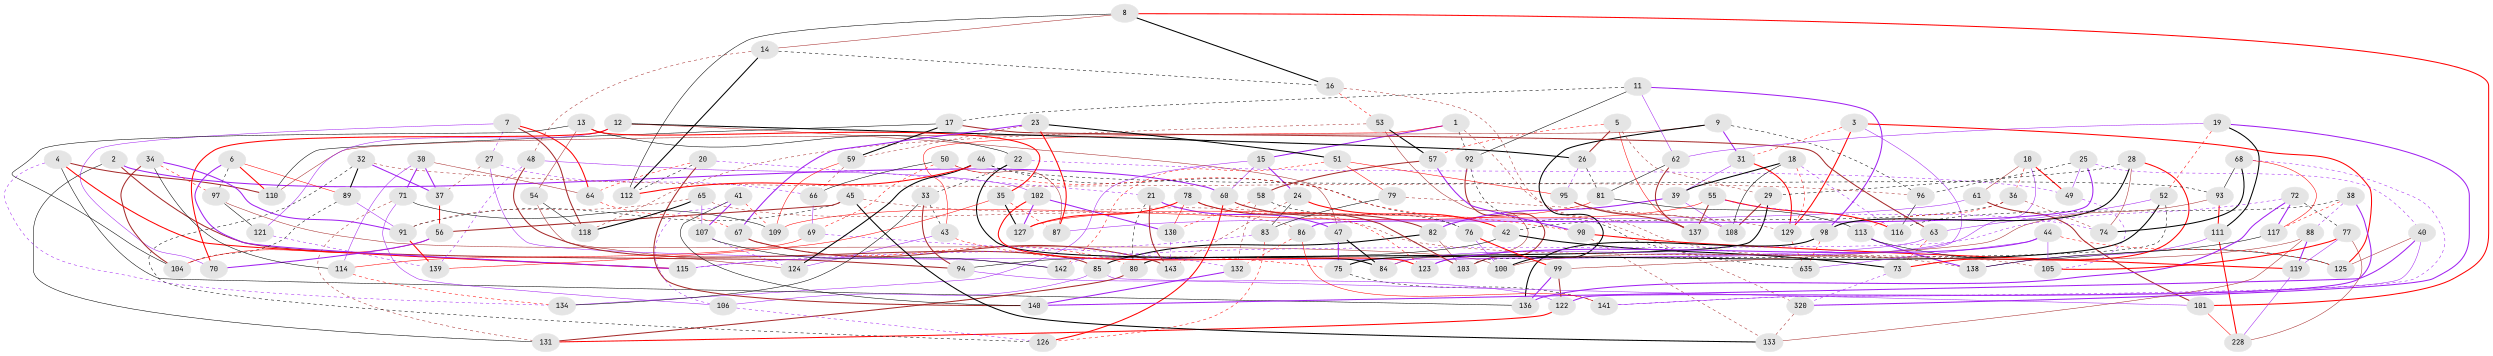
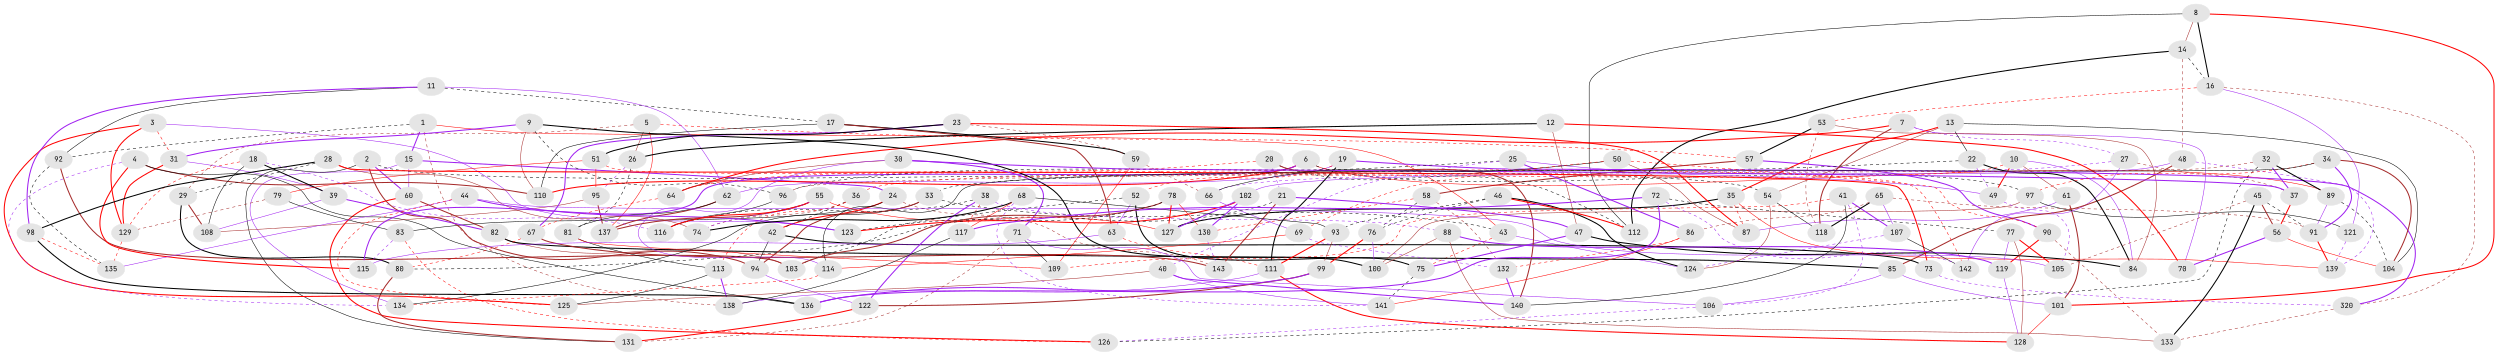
  graph {
    fontname="JetBrains Mono"
    node [color=gray90 fontname="JetBrains Mono" style=filled]
    edge [color=purple fontname="JetBrains Mono" style=bold]
    1
    15
    43
    92
    138
    60
    134
    24
    75
    124
-   135 [label=635]
+   135
    103
    2
    54
    94
    131
    118
    126
    82
    122
    3
    31
    123
    125
    129
    39
    61
    101
    87
    4
    110
    115
    136
    5
    26
    29
    57
    137
    81
    95
    108
    80
    90
    58
    6
    89
    97
    104
    91
    100
    121
    7
    27
    64
    70
    37
    66
    142
    67
    8
    14
    16
    112
    48
    53
    n66 [label=320]
-   128 [label=228]
+   128
    9
    96
    116
    10
    36
    49
    84
    42
    74
    113
    105
    11
    17
    62
    98
    59
    63
    12
    47
    139
    13
    22
    35
    33
    127
    85
    102
    143
    83
    133
    109
    73
    18
    19
    52
    111
    20
    21
    140
    23
    51
    79
    25
    40
    86
    141
    132
    56
    69
    28
    30
    71
    114
    106
    32
    34
    38
    88
    117
    119
    41
    107
    44
    45
    46
    76
    93
    99
    130
    50
    55
    65
    68
    72
    77
    78
    1 -- 15
    1 -- 43 [color=red style=solid]
    1 -- 92 [color=black style=dashed]
    1 -- 138 [color=brown style=dashed]
    15 -- 60 [style=solid]
    15 -- 134 [style=solid]
    15 -- 24
    43 -- 75 [color=red style=dashed]
    43 -- 124 [style=solid]
    92 -- 135 [color=black style=dashed]
    92 -- 103 [color=brown]
    60 -- 126 [color=red]
    60 -- 82 [color=brown]
    24 -- 42 [color=red]
    24 -- 143 [color=brown style=dashed]
    24 -- 83 [color=black style=solid]
    75 -- 141 [color=black style=dashed]
    2 -- 60
+   2 -- 54 [color=black style=dashed]
    2 -- 94 [color=brown]
    2 -- 131 [color=black style=solid]
    54 -- 124 [color=brown style=solid]
    54 -- 118 [color=black style=solid]
    94 -- 122 [style=solid]
    82 -- 103 [color=brown style=solid]
    82 -- 85 [color=black]
    122 -- 131 [color=red]
    3 -- 31 [color=red style=dashed]
    3 -- 123 [style=solid]
    3 -- 125 [color=red]
    3 -- 129 [color=red]
    31 -- 129 [color=red]
    31 -- 39 [style=solid]
    129 -- 135 [color=red style=dashed]
    39 -- 82
    39 -- 108 [style=solid]
    61 -- 101 [color=brown]
    61 -- 87 [style=solid]
    101 -- 128 [color=red style=solid]
    4 -- 134 [style=dashed]
    4 -- 110 [color=brown]
    4 -- 115 [color=red]
    4 -- 136 [color=black style=solid]
-   5 -- 26 [color=brown]
+   5 -- 26 [color=brown style=solid]
    5 -- 29 [color=brown style=dashed]
    5 -- 57 [color=red style=dashed]
    5 -- 137 [color=red style=solid]
    26 -- 81 [color=black style=dashed]
    26 -- 95 [style=dashed]
    29 -- 108 [color=brown]
    29 -- 80 [color=black]
    57 -- 90
    57 -- 58 [color=brown]
    81 -- 113 [color=black style=solid]
    81 -- 109 [color=red style=solid]
    95 -- 137 [color=brown]
    95 -- 108 [color=brown style=solid]
    80 -- 131 [color=brown]
    90 -- 133 [color=brown style=dashed]
    90 -- 119 [color=red]
    58 -- 132 [color=brown style=dashed]
    58 -- 76 [color=black style=dashed]
    58 -- 130 [color=red style=dashed]
    6 -- 110 [color=red]
    6 -- 115
    6 -- 89 [color=red style=solid]
    6 -- 97 [color=black style=dashed]
    89 -- 104 [color=black style=dashed]
    89 -- 91 [style=solid]
    97 -- 100 [color=brown style=solid]
    97 -- 121 [color=black style=solid]
    91 -- 139 [color=red]
    121 -- 139 [style=dashed]
    7 -- 118 [color=brown]
    7 -- 27 [style=dashed]
    7 -- 64 [color=red]
    7 -- 70 [style=solid]
    27 -- 37 [color=brown style=dashed]
    27 -- 66 [style=dashed]
    27 -- 142 [style=solid]
    64 -- 67 [color=red style=dashed]
    37 -- 56 [color=red]
    66 -- 69 [style=solid]
    67 -- 80 [color=red style=dashed]
    67 -- 143 [color=brown]
    8 -- 101 [color=red]
    8 -- 14 [color=brown style=solid]
    8 -- 16 [color=black]
    8 -- 112 [color=black style=solid]
    14 -- 16 [color=black style=dashed]
    14 -- 112 [color=black]
    14 -- 48 [color=brown style=dashed]
    16 -- 53 [color=red style=dashed]
    16 -- n66 [color=brown style=dashed]
    48 -- 139 [style=dashed]
    48 -- 85 [color=brown]
    48 -- 102 [style=solid]
    53 -- 118 [color=brown style=dashed]
    53 -- 57 [color=black]
    53 -- 84 [color=brown style=solid]
    n66 -- 133 [color=brown style=dashed]
    9 -- 31
    9 -- 110 [color=brown style=solid]
    9 -- 100 [color=black]
    9 -- 96 [color=black style=dashed]
    96 -- 116 [color=black style=solid]
    10 -- 61 [color=brown style=solid]
    10 -- 36 [color=red style=dashed]
    10 -- 49 [color=red]
    10 -- 84 [style=solid]
    36 -- 42 [color=black style=dashed]
    36 -- 74 [color=brown style=dashed]
    36 -- 113 [color=red style=dashed]
    49 -- 105 [style=dashed]
    42 -- 94 [color=black style=solid]
    42 -- 73 [color=black]
    113 -- 138
    113 -- 125 [color=black style=solid]
    11 -- 92 [color=black style=solid]
    11 -- 17 [color=black style=dashed]
    11 -- 62 [style=solid]
    11 -- 98
    17 -- 110 [color=black style=solid]
    17 -- 59 [color=black]
    17 -- 63 [color=brown]
    62 -- 137 [color=brown]
    62 -- 81 [color=black style=solid]
    98 -- 135 [color=red style=dashed]
    98 -- 136 [color=black]
    59 -- 66 [color=brown style=dashed]
    59 -- 109 [color=red style=solid]
    63 -- 115 [style=solid]
-   63 -- 73 [color=red style=dashed]
+   63 -- 111 [color=red style=dashed]
    12 -- 26 [color=black]
-   12 -- 121 [style=solid]
+   16 -- 121 [style=solid]
    12 -- 70 [color=red]
    12 -- 47 [color=brown style=solid]
    47 -- 75
    47 -- 84 [color=black]
    13 -- 54 [color=brown style=solid]
    13 -- 104 [color=black style=solid]
    13 -- 22 [color=black style=solid]
    13 -- 35 [color=red]
    22 -- 49 [style=dashed]
    22 -- 84 [color=black]
    22 -- 33 [color=black style=dashed]
    35 -- 87 [color=red style=dashed]
    35 -- 139 [color=red style=solid]
    35 -- 127 [color=black]
    33 -- 43 [color=black style=dashed]
    33 -- 134 [color=black style=solid]
    33 -- 94 [color=brown]
    85 -- 101 [style=solid]
    85 -- 106 [style=solid]
    102 -- 123 [color=red]
    102 -- 127
    102 -- 130
    83 -- 126 [color=red style=dashed]
    83 -- 115 [style=dashed]
    73 -- n66 [style=dashed]
    18 -- 129 [color=red style=dashed]
    18 -- 39 [color=black]
    18 -- 108 [color=black style=solid]
    18 -- 116 [style=dashed]
    19 -- n66
    19 -- 62 [style=solid]
    19 -- 52 [color=red style=dashed]
    19 -- 111 [color=black]
    52 -- 75 [color=black]
    52 -- 103 [color=black style=dashed]
    52 -- 63 [style=solid]
    111 -- 138 [style=solid]
    111 -- 128 [color=red]
    20 -- 64 [color=red style=dashed]
    20 -- 112 [color=black style=dashed]
    20 -- 21 [style=dashed]
    20 -- 140 [color=brown]
    21 -- 80 [color=black style=dashed]
    21 -- 47
    21 -- 143 [color=brown]
    23 -- 87 [color=red]
    23 -- 67
    23 -- 59 [color=brown style=dashed]
    23 -- 51 [color=black]
    51 -- 95 [color=red style=solid]
    51 -- 142 [color=red style=dashed]
    51 -- 79 [color=red style=solid]
    79 -- 129 [color=brown style=dashed]
    79 -- 83 [color=black style=solid]
    25 -- 96 [color=black style=dashed]
    25 -- 49 [style=solid]
    25 -- 40 [style=dashed]
    25 -- 86
    40 -- 125 [color=brown style=solid]
    40 -- 140
    40 -- 141 [style=solid]
    86 -- 141 [color=red style=solid]
    86 -- 132 [color=red style=dashed]
    132 -- 140
    56 -- 104 [color=red style=solid]
    56 -- 70
    69 -- 132 [style=dashed]
    69 -- 114 [color=red style=solid]
    28 -- 29 [color=black style=dashed]
    28 -- 74 [color=brown style=solid]
    28 -- 98 [color=black]
    28 -- 73 [color=red]
    30 -- 64 [color=brown style=solid]
    30 -- 37
    30 -- 71
    30 -- 114 [style=solid]
    71 -- 131 [color=brown style=dashed]
    71 -- 109 [color=black style=solid]
    71 -- 106 [style=solid]
    114 -- 134 [color=red style=dashed]
    106 -- 126 [style=dashed]
    32 -- 126 [color=black style=dashed]
    32 -- 89 [color=black]
    32 -- 37
    32 -- 96 [color=brown style=dashed]
    34 -- 97 [color=red style=dashed]
    34 -- 104 [color=brown]
    34 -- 91
    34 -- 114 [color=black style=solid]
    38 -- 122
    38 -- 116 [color=black style=dashed]
    38 -- 88 [style=dashed]
    38 -- 117 [color=red style=dashed]
    88 -- 100 [color=brown style=solid]
    88 -- 133 [color=brown style=solid]
    88 -- 119
    117 -- 138 [color=black style=solid]
    119 -- 128 [style=solid]
    41 -- 109 [color=red style=dashed]
    41 -- 140 [color=black style=solid]
    41 -- 106 [style=dashed]
    41 -- 107
    107 -- 124 [style=dashed]
    107 -- 142 [color=black style=solid]
    44 -- 135 [style=solid]
    44 -- 123
    44 -- 125 [color=red style=dashed]
    44 -- 105 [style=solid]
    45 -- 91 [color=black style=dashed]
    45 -- 105 [color=brown style=dashed]
    45 -- 133 [color=black]
    45 -- 56 [color=brown]
    46 -- 124 [color=black]
    46 -- 112 [color=red]
    46 -- 76 [color=black style=dashed]
    46 -- 93 [color=black style=dashed]
    76 -- 100 [style=solid]
    76 -- 99 [color=red]
    93 -- 111 [color=red]
    93 -- 99 [color=brown style=solid]
    99 -- 122 [color=brown]
    99 -- 136
    130 -- 143 [style=dashed]
    50 -- 87 [color=brown style=solid]
    50 -- 90 [color=red style=dashed]
    50 -- 66 [color=black style=solid]
    50 -- 69 [color=red style=dashed]
    55 -- 137 [color=brown]
    55 -- 116 [color=red]
    55 -- 74 [style=dashed]
    55 -- 127 [color=red style=solid]
    65 -- 118 [color=black]
    65 -- 91 [color=brown style=dashed]
    65 -- 86 [color=brown style=dashed]
    65 -- 107 [style=solid]
    68 -- 74 [color=black]
    68 -- 141 [style=dashed]
    68 -- 117 [color=red style=solid]
    68 -- 93 [color=black style=solid]
    72 -- 136
    72 -- 142 [style=dashed]
    72 -- 117
    72 -- 77 [color=black style=dashed]
    77 -- 128 [color=brown style=solid]
    77 -- 105 [color=red]
    77 -- 119 [style=solid]
    78 -- 103 [color=brown]
-   78 -- 123 [color=red style=dashed]
+   78 -- 123 [color=black style=dashed]
    78 -- 127 [color=red]
    78 -- 130 [color=red style=solid]
  }
